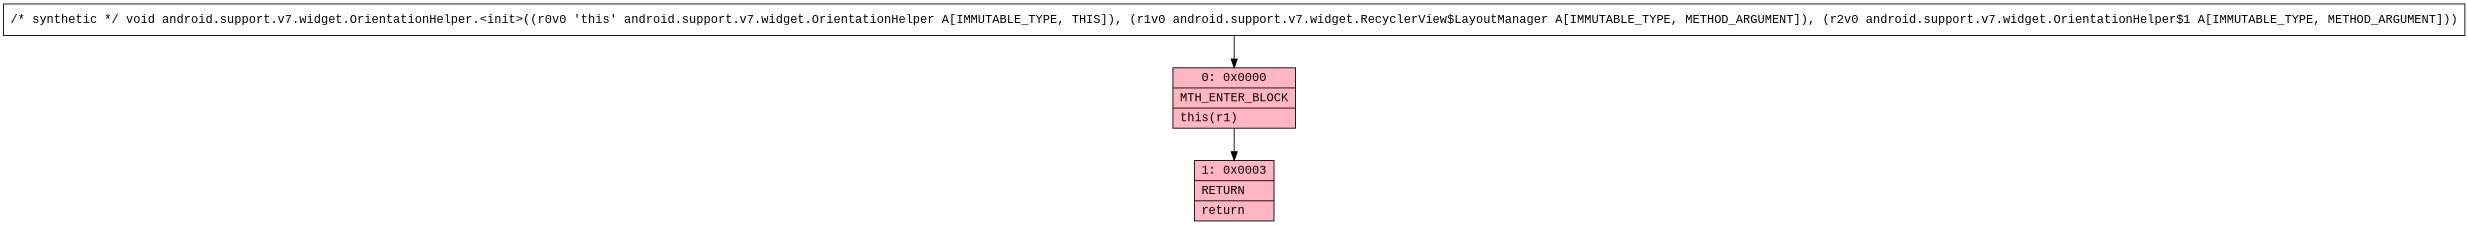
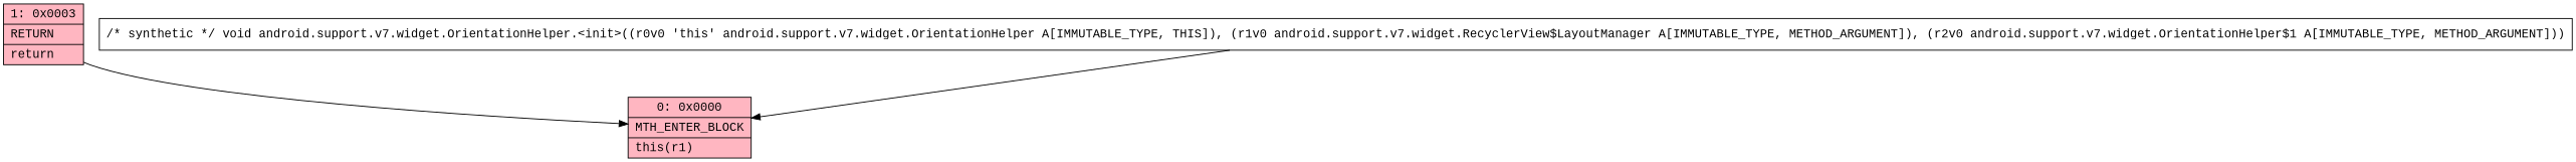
  digraph {
    fontname="Liberation Mono"
    node [shape=record style=filled fillcolor=lightpink fontname="Liberation Mono"]
    edge [fontname="Liberation Mono"]
    n1 [label="{0\:\ 0x0000|MTH_ENTER_BLOCK\l|this(r1)\l}"]
    n2 [label="{1\:\ 0x0003|RETURN\l|return\l}"]
    n3 [label="{\/* synthetic *\/ void android.support.v7.widget.OrientationHelper.\<init\>((r0v0 'this' android.support.v7.widget.OrientationHelper A[IMMUTABLE_TYPE, THIS]), (r1v0 android.support.v7.widget.RecyclerView$LayoutManager A[IMMUTABLE_TYPE, METHOD_ARGUMENT]), (r2v0 android.support.v7.widget.OrientationHelper$1 A[IMMUTABLE_TYPE, METHOD_ARGUMENT])) }" fillcolor=white]
-   n1 -> n2
+   n2 -> n1
    n3 -> n1
  }
